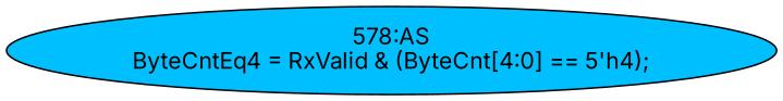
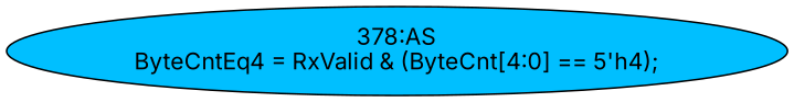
  strict digraph {
    fontname=Inter
-   n1 [ast="<pyverilog.vparser.ast.Assign object at 0x7f2ba5b027d0>" def_var="['ByteCntEq4']" fillcolor=deepskyblue label="578:AS\nByteCntEq4 = RxValid & (ByteCnt[4:0] == 5'h4);" statements="[]" style=filled typ=Assign use_var="['RxValid', 'ByteCnt']" fontname=Inter]
+   n1 [ast="<pyverilog.vparser.ast.Assign object at 0x7f2ba5b027d0>" def_var="['ByteCntEq4']" fillcolor=deepskyblue label="378:AS\nByteCntEq4 = RxValid & (ByteCnt[4:0] == 5'h4);" statements="[]" style=filled typ=Assign use_var="['RxValid', 'ByteCnt']" fontname=Inter]
  }
